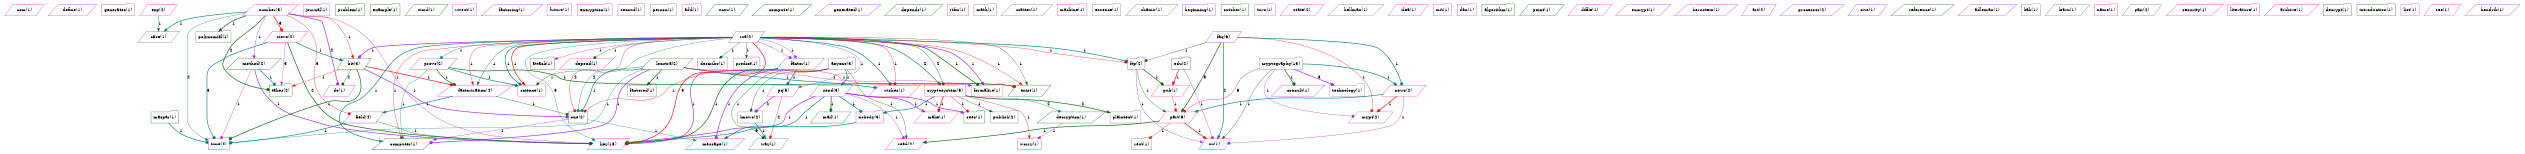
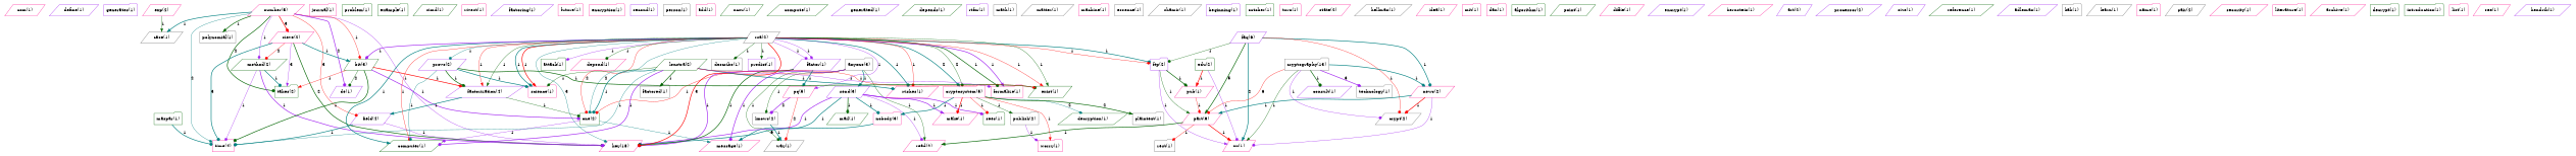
  digraph {
    node [color=deeppink shape=parallelogram]
    edge [arrowhead=dot color=teal style=bold]
    n1 [label="com(1)"]
    n2 [color=purple label="define(1)"]
    n3 [color=purple label="generates(1)" shape=folder]
    n4 [label="exp(2)"]
    n5 [color=gray40 label="case(1)"]
    n6 [label="journal(1)" shape=folder]
    n7 [color=gray40 label="anyone(3)" shape=folder]
    n8 [color=purple label="send(3)"]
    n9 [color=gray40 label="knows(2)" shape=folder]
    n10 [label="read(2)"]
    n11 [color=darkgreen label="one(2)" shape=folder]
    n12 [color=gray40 label="way(1)"]
    n13 [label="message(1)"]
    n14 [label="key(18)"]
    n15 [color=darkgreen label="mail(1)"]
    n16 [color=darkgreen label="sees(1)" shape=folder]
    n17 [label="make(1)"]
    n18 [label="nobody(3)" shape=folder]
    n19 [color=darkgreen label="computer(1)"]
    n20 [color=darkgreen label="problem(1)" shape=folder]
    n21 [color=purple label="faq(6)"]
    n22 [label="news(2)"]
    n23 [color=purple label="ftp(2)" shape=folder]
    n24 [label="part(6)"]
    n25 [color=gray40 label="crypt(2)"]
    n26 [label="xx(1)"]
    n27 [label="pub(1)"]
    n28 [color=gray40 label="rest(1)" shape=folder]
    n29 [color=darkgreen label="example(1)" shape=folder]
    n30 [color=darkgreen label="simd(1)"]
    n31 [label="rivest(1)" shape=folder]
    n32 [color=purple label="factoring(1)"]
    n33 [label="number(5)"]
    n34 [color=gray40 label="polynomial(1)" shape=folder]
    n35 [label="sieve(2)"]
    n36 [color=darkgreen label="method(2)"]
    n37 [color=darkgreen label="bit(3)"]
    n38 [color=darkgreen label="takes(2)" shape=folder]
    n39 [color=purple label="field(4)"]
    n40 [color=purple label="de(1)"]
    n41 [label="time(4)" shape=folder]
    n42 [color=purple label="factorization(4)"]
    n43 [label="future(1)" shape=folder]
    n44 [color=gray40 label="cryptography(13)" shape=folder]
    n45 [color=gray40 label="technology(1)" shape=folder]
    n46 [color=purple label="consult(1)"]
    n47 [label="encryption(1)" shape=folder]
    n48 [color=purple label="second(1)" shape=folder]
    n49 [color=gray40 label="person(1)" shape=folder]
    n50 [label="add(1)" shape=folder]
    n51 [color=darkgreen label="ncsu(1)"]
    n52 [color=darkgreen label="compute(1)"]
    n53 [color=purple label="factor(1)"]
    n54 [label="pq(5)"]
    n55 [color=gray40 label="rsa(2)"]
    n56 [color=darkgreen label="attack(1)" shape=folder]
    n57 [color=purple label="prove(2)"]
    n58 [label="depend(1)"]
    n59 [color=gray40 label="describe(1)" shape=folder]
    n60 [color=purple label="predict(1)" shape=folder]
    n61 [label="cryptosystem(5)" shape=folder]
    n62 [label="wishes(1)"]
    n63 [label="formalize(1)" shape=folder]
    n64 [label="science(1)" shape=folder]
    n65 [color=darkgreen label="exist(1)"]
    n66 [color=darkgreen label="decryption(1)"]
    n67 [color=gray40 label="plaintext(1)" shape=folder]
    n68 [color=gray40 label="publish(2)" shape=folder]
    n69 [label="worry(1)" shape=folder]
    n70 [color=purple label="generated(1)"]
    n71 [color=darkgreen label="depends(1)"]
    n72 [color=purple label="rtfm(1)" shape=folder]
    n73 [color=gray40 label="math(1)" shape=folder]
    n74 [color=gray40 label="matter(1)"]
    n75 [label="machine(1)" shape=folder]
    n76 [color=gray40 label="essence(1)" shape=folder]
    n77 [color=gray40 label="shamir(1)"]
    n78 [color=purple label="beginning(1)" shape=folder]
    n79 [color=darkgreen label="october(1)" shape=folder]
    n80 [label="turn(1)" shape=folder]
    n81 [label="state(2)"]
    n82 [color=gray40 label="hellman(1)"]
    n83 [label="idea(1)"]
    n84 [color=darkgreen label="lenstra(2)"]
    n85 [color=gray40 label="factored(1)" shape=folder]
    n86 [color=darkgreen label="edu(2)" shape=folder]
    n87 [label="mit(1)" shape=folder]
    n88 [label="dan(1)" shape=folder]
    n89 [color=darkgreen label="algorithm(1)" shape=folder]
    n90 [color=darkgreen label="point(1)"]
    n91 [label="diffie(1)"]
    n92 [color=purple label="encrypt(1)"]
    n93 [label="bernstein(1)"]
    n94 [color=purple label="art(2)"]
    n95 [color=purple label="processor(2)"]
    n96 [color=purple label="size(1)"]
    n97 [color=darkgreen label="reference(1)"]
    n98 [color=purple label="adleman(1)"]
    n99 [color=gray40 label="kah(1)" shape=folder]
    n100 [color=gray40 label="learn(1)"]
    n101 [label="name(1)" shape=folder]
    n102 [color=gray40 label="pair(2)"]
    n103 [label="security(1)"]
    n104 [label="literature(1)" shape=folder]
    n105 [label="archive(1)"]
    n106 [color=darkgreen label="maspar(1)" shape=folder]
    n107 [color=darkgreen label="decrypt(1)" shape=folder]
    n108 [color=darkgreen label="introduction(1)" shape=folder]
    n109 [label="list(1)" shape=folder]
    n110 [label="see(1)"]
    n111 [color=purple label="hendrik(1)"]
    n4 -> n5 [arrowhead=normal color=darkgreen label=1 style=solid]
    n7 -> n8 [arrowhead=normal label=1]
    n7 -> n9 [arrowhead=diamond color=darkgreen label=1 style=solid]
    n7 -> n10 [arrowhead=normal color=darkgreen label=1 style=solid]
    n7 -> n11 [color=red label=1 style=solid]
    n7 -> n12 [color=darkgreen label=1 style=solid]
    n7 -> n13 [color=purple label=1]
    n8 -> n10 [color=purple label=1 style=solid]
    n8 -> n13 [arrowhead=normal label=1]
    n8 -> n14 [color=purple label=1]
    n8 -> n15 [arrowhead=diamond color=darkgreen label=1]
    n8 -> n16 [arrowhead=diamond color=purple label=1]
    n8 -> n17 [arrowhead=normal color=purple label=1]
    n8 -> n18 [label=1]
    n9 -> n12 [arrowhead=normal label=1]
    n11 -> n13 [arrowhead=normal label=1 style=solid]
    n11 -> n19 [arrowhead=diamond color=purple label=1 style=solid]
    n18 -> n14 [label=6]
    n21 -> n22 [label=1]
    n21 -> n23 [color=darkgreen label=1 style=solid]
    n21 -> n24 [arrowhead=normal color=darkgreen label=5]
    n21 -> n25 [color=red label=1 style=solid]
    n21 -> n26 [arrowhead=normal label=2]
    n22 -> n24 [arrowhead=normal label=1]
    n22 -> n25 [arrowhead=diamond color=red label=1]
    n22 -> n26 [color=purple label=1 style=solid]
    n23 -> n24 [arrowhead=normal color=darkgreen label=1 style=solid]
    n23 -> n26 [arrowhead=normal color=purple label=1 style=solid]
    n23 -> n27 [arrowhead=diamond color=darkgreen label=1]
    n24 -> n10 [arrowhead=normal color=darkgreen label=1]
    n24 -> n26 [arrowhead=normal color=red label=1]
    n24 -> n28 [arrowhead=diamond color=red label=1 style=solid]
    n27 -> n24 [arrowhead=diamond color=red label=1 style=solid]
    n33 -> n5 [arrowhead=normal label=1]
    n33 -> n14 [arrowhead=diamond color=purple label=1 style=solid]
    n33 -> n34 [arrowhead=normal color=darkgreen label=1]
    n33 -> n35 [arrowhead=diamond color=red label=3]
    n33 -> n36 [arrowhead=diamond color=purple label=1 style=solid]
    n33 -> n37 [arrowhead=diamond color=red label=1 style=solid]
    n33 -> n38 [color=darkgreen label=2]
    n33 -> n39 [color=red label=3 style=solid]
    n33 -> n40 [color=purple label=2]
    n33 -> n41 [arrowhead=diamond label=2 style=solid]
    n35 -> n14 [arrowhead=normal color=darkgreen label=2]
+   n35 -> n36 [color=red label=2 style=solid]
    n35 -> n37 [arrowhead=normal label=1]
    n35 -> n38 [arrowhead=normal color=purple label=3 style=solid]
    n35 -> n41 [label=3]
    n36 -> n14 [arrowhead=diamond color=purple label=1]
    n36 -> n38 [label=1]
    n36 -> n41 [color=purple label=1 style=solid]
    n37 -> n11 [color=purple label=1]
    n37 -> n38 [arrowhead=normal color=red label=1 style=solid]
    n37 -> n40 [color=darkgreen label=2 style=solid]
    n37 -> n41 [color=darkgreen label=1]
    n37 -> n42 [arrowhead=diamond color=red label=1]
-   n39 -> n14 [arrowhead=diamond color=darkgreen label=1 style=solid]
+   n39 -> n14 [arrowhead=diamond color=purple label=1 style=solid]
    n39 -> n41 [label=1]
    n42 -> n11 [color=darkgreen label=1 style=solid]
    n42 -> n39 [arrowhead=normal label=1]
    n44 -> n22 [arrowhead=diamond label=1]
    n44 -> n24 [color=red label=6 style=solid]
    n44 -> n25 [color=purple label=1 style=solid]
    n44 -> n26 [arrowhead=normal color=darkgreen label=1 style=solid]
    n44 -> n45 [arrowhead=diamond color=purple label=3]
    n44 -> n46 [color=darkgreen label=1]
    n53 -> n14 [arrowhead=diamond color=purple label=1]
    n53 -> n14 [color=darkgreen label=1]
    n53 -> n54 [arrowhead=diamond label=1]
    n54 -> n9 [color=purple label=2]
    n54 -> n12 [arrowhead=diamond color=red label=2 style=solid]
    n55 -> n11 [color=red label=2 style=solid]
    n55 -> n11 [label=2 style=solid]
    n55 -> n14 [arrowhead=diamond label=3 style=solid]
    n55 -> n14 [color=red label=3]
    n55 -> n19 [color=red label=1 style=solid]
    n55 -> n19 [arrowhead=normal label=1]
    n55 -> n23 [label=1]
    n55 -> n23 [arrowhead=diamond color=red label=1 style=solid]
    n55 -> n37 [arrowhead=diamond color=purple label=1]
    n55 -> n42 [arrowhead=normal color=red label=1 style=solid]
    n55 -> n42 [arrowhead=normal color=darkgreen label=1 style=solid]
    n55 -> n53 [arrowhead=diamond color=purple label=1 style=solid]
    n55 -> n53 [color=purple label=1 style=solid]
    n55 -> n54 [arrowhead=normal color=purple label=1 style=solid]
    n55 -> n56 [arrowhead=diamond color=purple label=1 style=solid]
    n55 -> n57 [label=1 style=solid]
    n55 -> n58 [color=darkgreen label=1 style=solid]
    n55 -> n59 [arrowhead=diamond color=darkgreen label=1 style=solid]
    n55 -> n60 [arrowhead=normal color=darkgreen label=1 style=solid]
    n55 -> n61 [color=darkgreen label=2 style=solid]
    n55 -> n61 [arrowhead=diamond label=2]
    n55 -> n62 [color=red label=1 style=solid]
    n55 -> n62 [label=1]
    n55 -> n63 [color=darkgreen label=1]
    n55 -> n63 [arrowhead=normal color=purple label=1]
    n55 -> n64 [arrowhead=normal color=red label=1]
    n55 -> n64 [arrowhead=diamond label=1]
    n55 -> n65 [arrowhead=normal color=darkgreen label=1 style=solid]
    n55 -> n65 [arrowhead=normal color=red label=1 style=solid]
    n57 -> n19 [label=1 style=solid]
    n57 -> n42 [arrowhead=diamond color=darkgreen label=1]
    n57 -> n64 [arrowhead=diamond label=1]
    n57 -> n65 [color=darkgreen label=1]
    n61 -> n16 [color=red label=1 style=solid]
    n61 -> n17 [arrowhead=diamond color=red label=1]
    n61 -> n18 [arrowhead=normal label=1]
    n61 -> n66 [arrowhead=diamond label=2 style=solid]
    n61 -> n67 [arrowhead=normal color=darkgreen label=2]
    n61 -> n68 [arrowhead=normal color=darkgreen label=1 style=solid]
    n61 -> n69 [arrowhead=normal color=red label=1 style=solid]
-   n66 -> n69 [arrowhead=diamond color=purple label=1 style=solid]
+   n68 -> n69 [arrowhead=diamond color=purple label=1 style=solid]
    n84 -> n11 [label=1]
    n84 -> n19 [color=purple label=1]
    n84 -> n41 [arrowhead=diamond label=1 style=solid]
    n84 -> n62 [arrowhead=diamond label=1]
    n84 -> n63 [arrowhead=diamond color=purple label=1 style=solid]
    n84 -> n64 [arrowhead=diamond color=darkgreen label=1 style=solid]
    n84 -> n65 [arrowhead=normal color=red label=1 style=solid]
    n84 -> n85 [arrowhead=normal color=darkgreen label=1]
    n86 -> n26 [color=purple label=1 style=solid]
    n86 -> n27 [arrowhead=normal color=red label=1]
    n106 -> n41 [label=1]
  }
